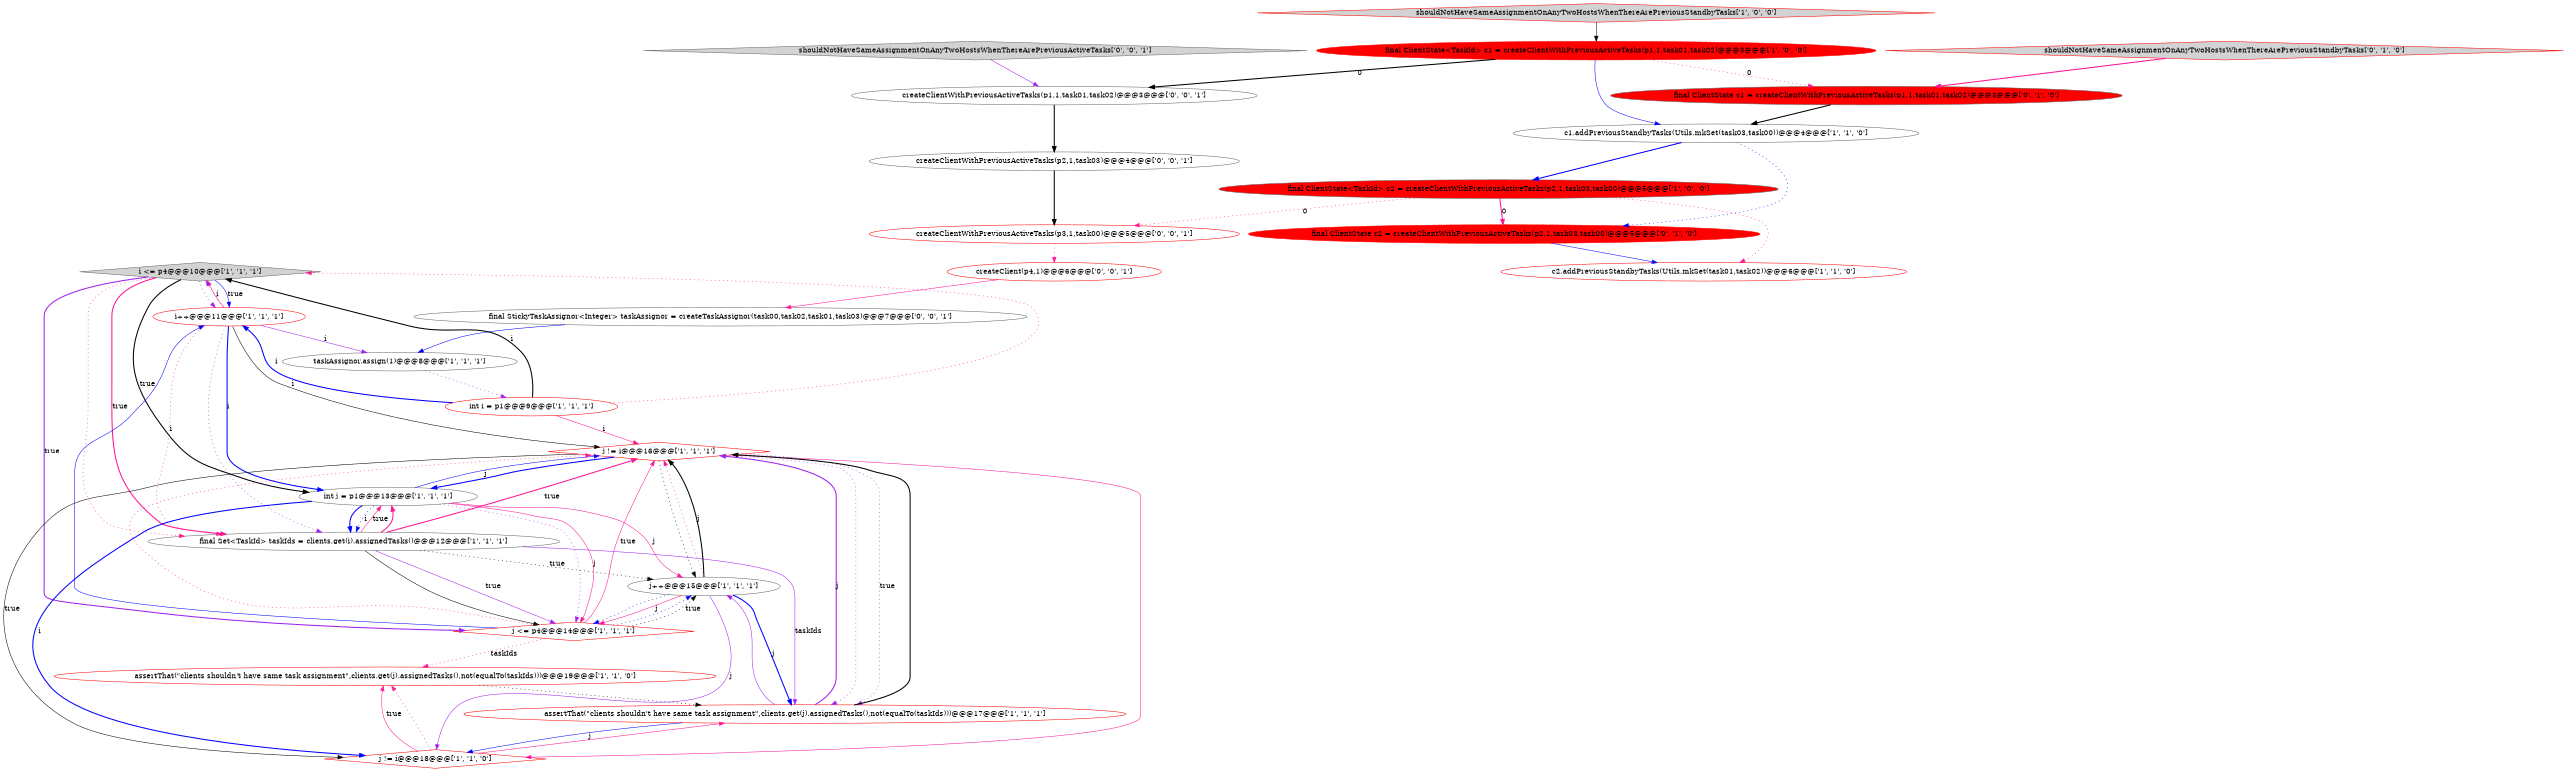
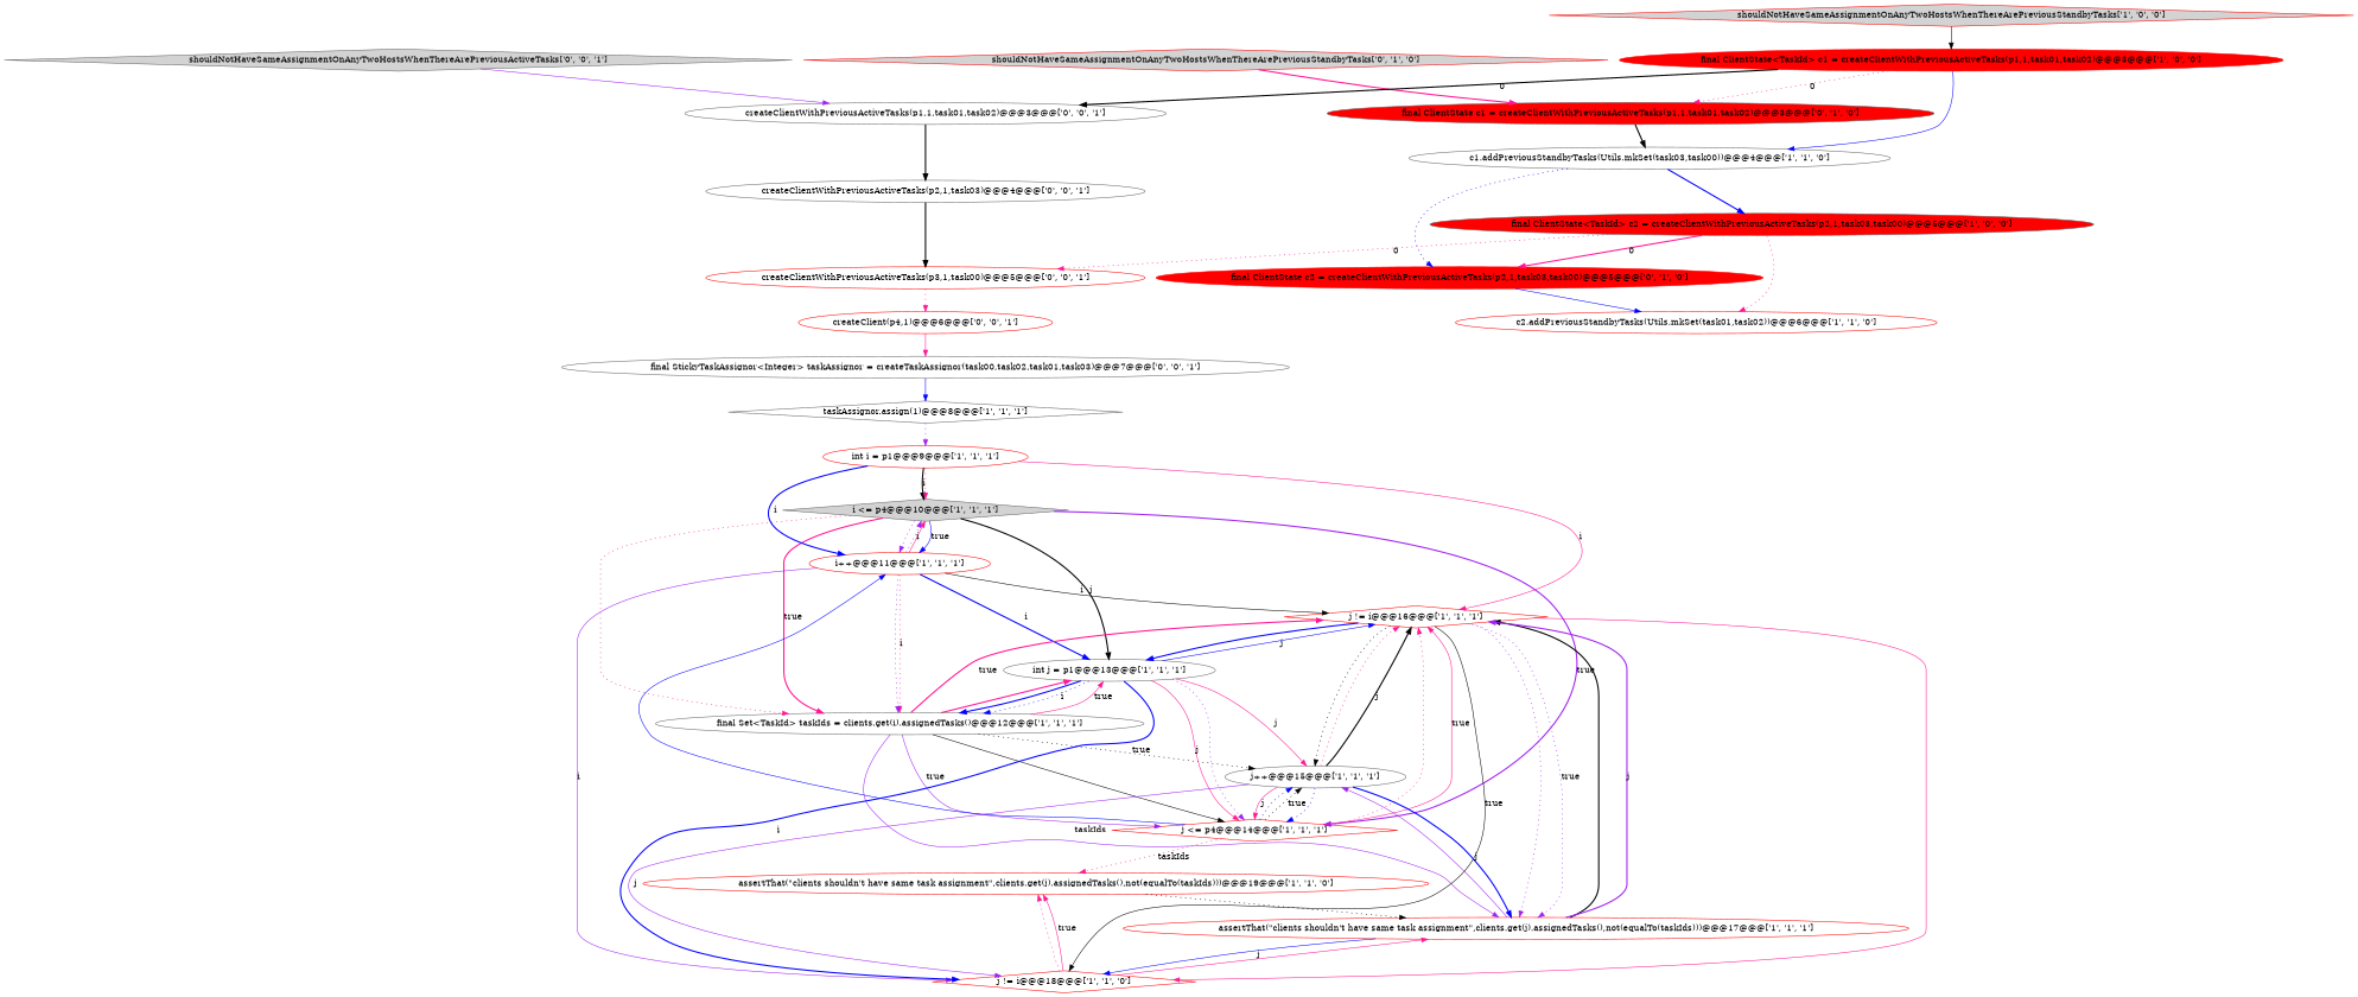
  digraph {
    node [color=red fillcolor=white shape=ellipse style=filled]
    edge [color=deeppink style=solid]
    n1 [color=gray40 fillcolor=lightgray label="i <= p4@@@10@@@['1', '1', '1']" shape=diamond]
    n2 [label="i++@@@11@@@['1', '1', '1']"]
    n3 [color=gray40 label="final Set<TaskId> taskIds = clients.get(i).assignedTasks()@@@12@@@['1', '1', '1']"]
    n4 [color=gray40 label="int j = p1@@@13@@@['1', '1', '1']"]
    n5 [label="j <= p4@@@14@@@['1', '1', '1']" shape=diamond]
    n6 [label="j != i@@@18@@@['1', '1', '0']" shape=diamond]
    n7 [label="j != i@@@16@@@['1', '1', '1']" shape=diamond]
    n8 [label="assertThat(\"clients shouldn't have same task assignment\",clients.get(j).assignedTasks(),not(equalTo(taskIds)))@@@17@@@['1', '1', '1']"]
    n9 [color=gray40 label="j++@@@15@@@['1', '1', '1']"]
    n10 [label="assertThat(\"clients shouldn't have same task assignment\",clients.get(j).assignedTasks(),not(equalTo(taskIds)))@@@19@@@['1', '1', '0']"]
    n11 [label="createClient(p4,1)@@@6@@@['0', '0', '1']"]
    n12 [color=gray40 label="final StickyTaskAssignor<Integer> taskAssignor = createTaskAssignor(task00,task02,task01,task03)@@@7@@@['0', '0', '1']"]
-   n13 [color=gray40 label="taskAssignor.assign(1)@@@8@@@['1', '1', '1']"]
+   n13 [color=gray40 label="taskAssignor.assign(1)@@@8@@@['1', '1', '1']" shape=diamond]
    n14 [color=gray40 label="createClientWithPreviousActiveTasks(p1,1,task01,task02)@@@3@@@['0', '0', '1']"]
    n15 [color=gray40 label="createClientWithPreviousActiveTasks(p2,1,task03)@@@4@@@['0', '0', '1']"]
    n16 [label="createClientWithPreviousActiveTasks(p3,1,task00)@@@5@@@['0', '0', '1']"]
    n17 [fillcolor=lightgray label="shouldNotHaveSameAssignmentOnAnyTwoHostsWhenThereArePreviousStandbyTasks['0', '1', '0']" shape=diamond]
    n18 [color=gray40 fillcolor=red label="final ClientState c1 = createClientWithPreviousActiveTasks(p1,1,task01,task02)@@@3@@@['0', '1', '0']"]
    n19 [color=gray40 label="c1.addPreviousStandbyTasks(Utils.mkSet(task03,task00))@@@4@@@['1', '1', '0']"]
    n20 [label="c2.addPreviousStandbyTasks(Utils.mkSet(task01,task02))@@@6@@@['1', '1', '0']"]
    n21 [label="int i = p1@@@9@@@['1', '1', '1']"]
    n22 [fillcolor=red label="final ClientState<TaskId> c1 = createClientWithPreviousActiveTasks(p1,1,task01,task02)@@@3@@@['1', '0', '0']"]
    n23 [fillcolor=red label="final ClientState c2 = createClientWithPreviousActiveTasks(p2,1,task03,task00)@@@5@@@['0', '1', '0']"]
    n24 [color=gray40 fillcolor=red label="final ClientState<TaskId> c2 = createClientWithPreviousActiveTasks(p2,1,task03,task00)@@@5@@@['1', '0', '0']"]
    n25 [fillcolor=lightgray label="shouldNotHaveSameAssignmentOnAnyTwoHostsWhenThereArePreviousStandbyTasks['1', '0', '0']" shape=diamond]
    n26 [color=gray40 fillcolor=lightgray label="shouldNotHaveSameAssignmentOnAnyTwoHostsWhenThereArePreviousActiveTasks['0', '0', '1']" shape=diamond]
    n1 -> n2 [color=blue label=true]
    n1 -> n2 [color=purple style=dotted]
    n1 -> n3 [style=dotted]
    n1 -> n3 [label=true style=bold]
-   n1 -> n4 [color=black label=true style=bold]
+   n1 -> n4 [color=black label=j style=bold]
    n1 -> n5 [color=purple label=true style=bold]
    n2 -> n1
    n2 -> n1 [color=purple label=i style=dotted]
    n2 -> n3 [label=i style=dotted]
    n2 -> n3 [color=purple style=dotted]
    n2 -> n4 [color=blue label=i style=bold]
-   n2 -> n13 [color=purple label=i]
+   n2 -> n6 [color=purple label=i]
    n2 -> n7 [color=black label=i]
    n3 -> n4 [label=true]
    n3 -> n4 [style=bold]
    n3 -> n5 [color=purple label=true]
    n3 -> n5 [color=black]
    n3 -> n7 [label=true style=bold]
    n3 -> n8 [color=purple label=taskIds]
    n3 -> n9 [color=black label=true style=dotted]
    n4 -> n3 [color=blue style=bold]
    n4 -> n3 [color=blue label=i style=dotted]
    n4 -> n5 [color=purple style=dotted]
    n4 -> n5 [label=j]
    n4 -> n6 [color=blue label=i style=bold]
    n4 -> n7 [color=blue label=j]
    n4 -> n9 [label=j]
    n5 -> n2 [color=blue]
    n5 -> n7 [style=dotted]
    n5 -> n7 [label=true]
    n5 -> n9 [color=blue style=dotted]
    n5 -> n9 [color=black label=true style=dotted]
    n5 -> n10 [label=taskIds style=dotted]
    n6 -> n8
    n6 -> n10 [style=dotted]
    n6 -> n10 [label=true]
    n7 -> n4 [color=blue style=bold]
    n7 -> n6 [color=black label=true]
    n7 -> n6
    n7 -> n8 [color=purple style=dotted]
    n7 -> n8 [color=purple label=true style=dotted]
    n7 -> n9 [color=black style=dotted]
    n8 -> n6 [color=blue label=j]
    n8 -> n7 [color=black style=bold]
    n8 -> n7 [color=purple label=j style=bold]
    n8 -> n9 [color=purple]
    n9 -> n5 [label=j]
    n9 -> n5 [color=blue style=dotted]
    n9 -> n6 [color=purple label=j]
    n9 -> n7 [color=black label=j style=bold]
    n9 -> n7 [style=dotted]
    n9 -> n8 [color=blue label=j style=bold]
    n10 -> n8 [color=black style=dotted]
    n11 -> n12
    n12 -> n13 [color=blue]
    n13 -> n21 [color=purple style=dotted]
    n14 -> n15 [color=black style=bold]
    n15 -> n16 [color=black style=bold]
    n16 -> n11 [style=dotted]
    n17 -> n18 [style=bold]
    n18 -> n19 [color=black style=bold]
    n19 -> n23 [color=blue style=dotted]
    n19 -> n24 [color=blue style=bold]
    n21 -> n1 [color=black label=i style=bold]
    n21 -> n1 [style=dotted]
    n21 -> n2 [color=blue label=i style=bold]
    n21 -> n7 [label=i]
    n22 -> n14 [color=black label=0 style=bold]
    n22 -> n18 [label=0 style=dotted]
    n22 -> n19 [color=blue]
    n23 -> n20 [color=blue]
    n24 -> n16 [label=0 style=dotted]
    n24 -> n20 [style=dotted]
    n24 -> n23 [label=0 style=bold]
    n25 -> n22 [color=black]
    n26 -> n14 [color=purple]
  }
